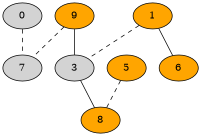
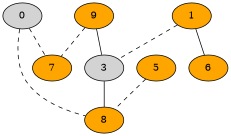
  graph {
    node [fillcolor=orange style=filled type=corner x=453]
    edge [frequency=1 style=dashed type0=line]
    0 [fillcolor=lightgrey x=83 y=429]
-   7 [fillcolor=lightgrey x=92 y=450]
+   7 [x=92 y=450]
    8 [type=intersection x=87 y=398]
    1 [x=449 y=403]
    3 [fillcolor=lightgrey type=intersection x=445 y=407]
    6 [y=74]
    n7 [label=9 y=457]
    5 [x=78 y=394]
    0 -- 7 [angle0=1.17]
+   0 -- 8 [angle0=-1.44]
    1 -- 3 [angle0=-.79]
    1 -- 6 [angle0=-1.56 style=solid]
    3 -- 8 [angle0=.03 style=solid]
    n7 -- 7 [angle0=.02]
    n7 -- 3 [angle0=1.41 style=solid]
    5 -- 8 [angle0=.42]
  }
